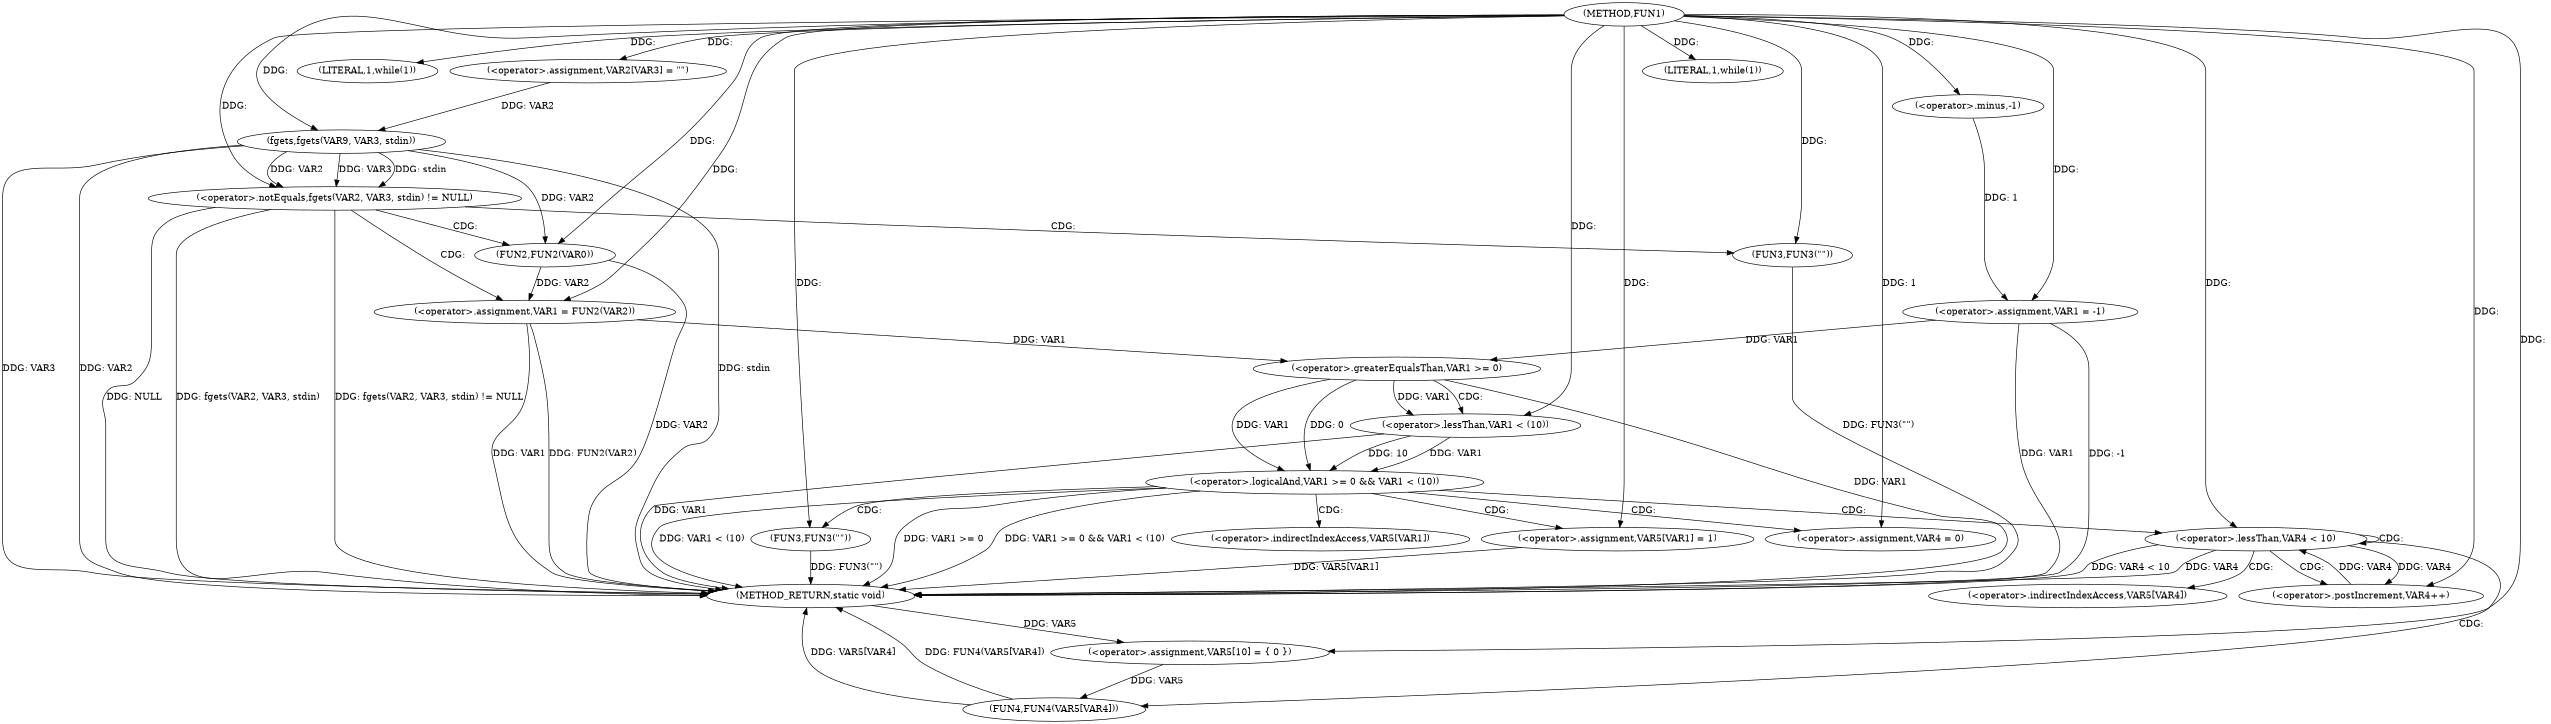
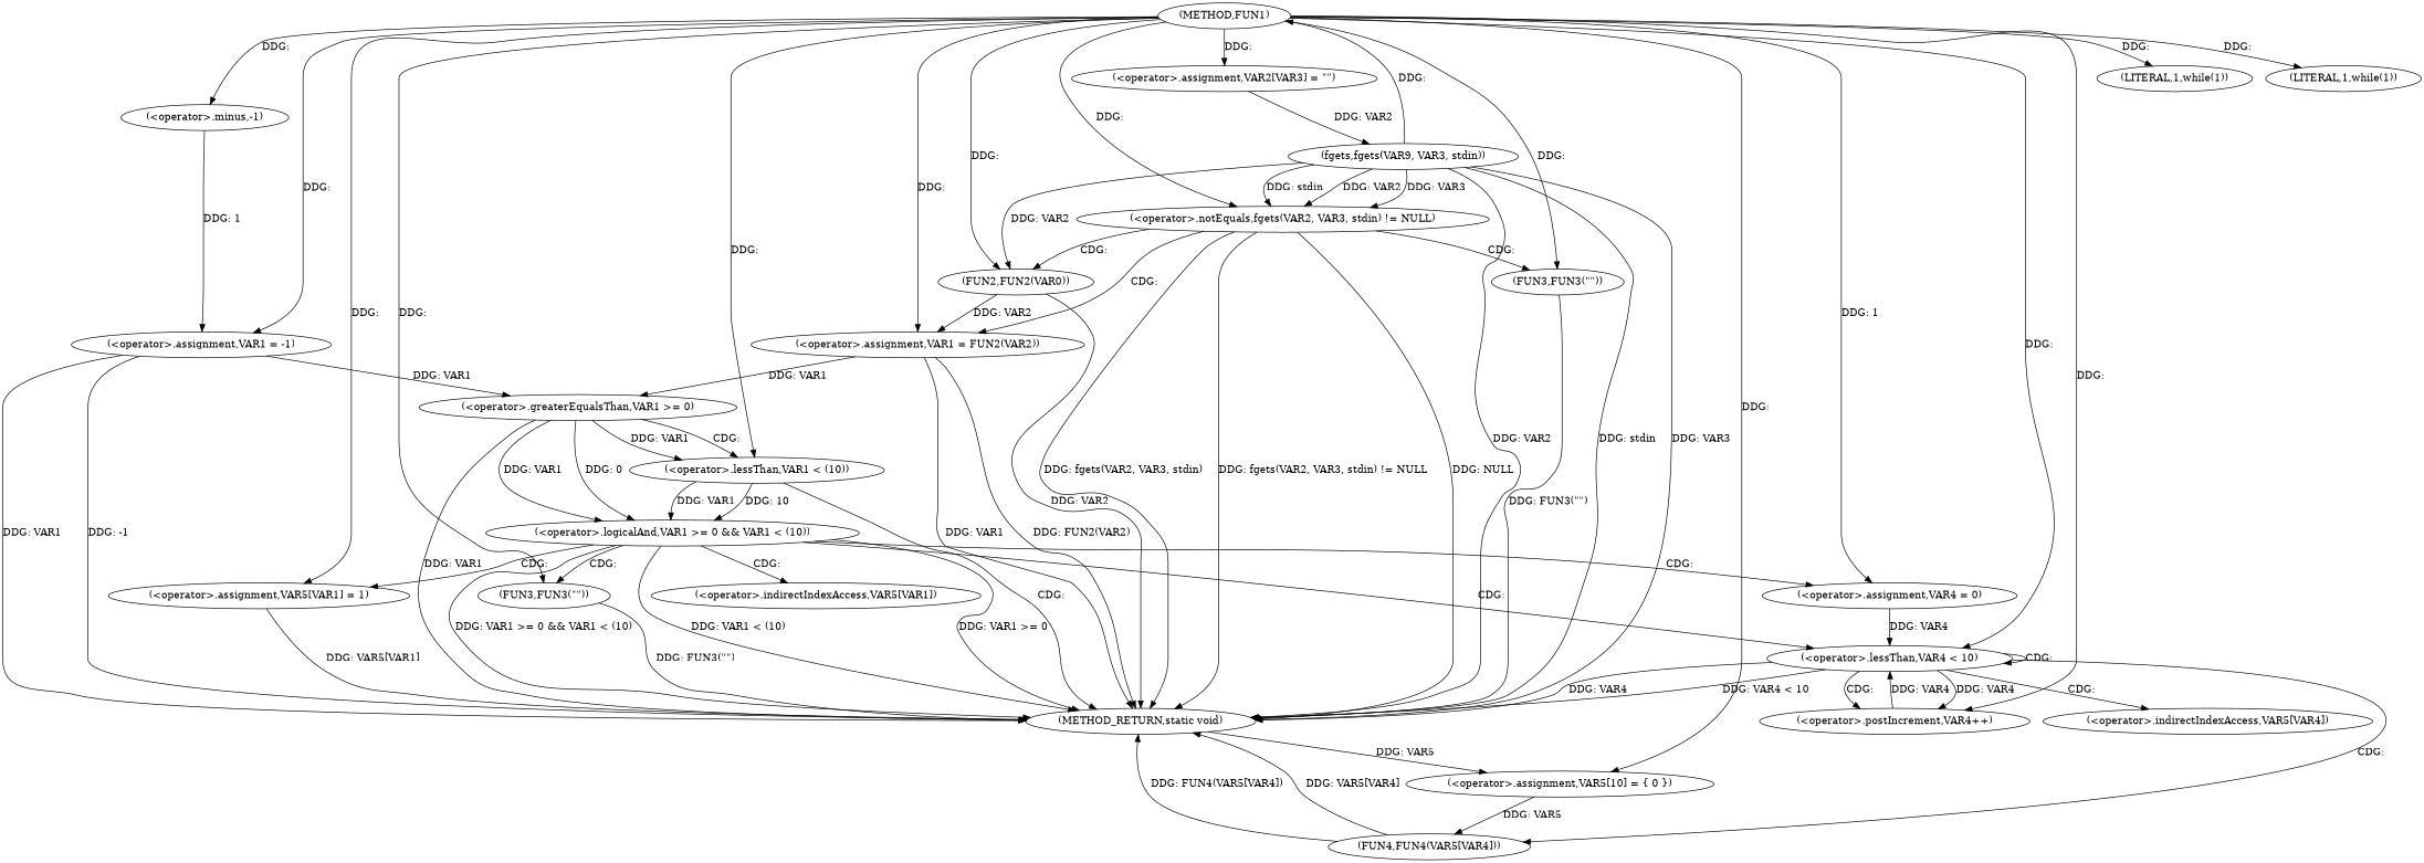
  digraph {
    n1 [label="(METHOD,FUN1)"]
    n2 [label="(<operator>.assignment,VAR1 = -1)"]
    n3 [label="(<operator>.minus,-1)"]
    n4 [label="(LITERAL,1,while(1))"]
    n5 [label="(<operator>.assignment,VAR2[VAR3] = \"\")"]
    n6 [label="(<operator>.notEquals,fgets(VAR2, VAR3, stdin) != NULL)"]
    n7 [label="(fgets,fgets(VAR9, VAR3, stdin))"]
    n8 [label="(<operator>.assignment,VAR1 = FUN2(VAR2))"]
    n9 [label="(FUN2,FUN2(VAR0))"]
    n10 [label="(FUN3,FUN3(\"\"))"]
    n11 [label="(LITERAL,1,while(1))"]
    n12 [label="(<operator>.assignment,VAR5[10] = { 0 })"]
    n13 [label="(<operator>.lessThan,VAR1 < (10))"]
    n14 [label="(<operator>.assignment,VAR5[VAR1] = 1)"]
    n15 [label="(<operator>.assignment,VAR4 = 0)"]
    n16 [label="(<operator>.lessThan,VAR4 < 10)"]
    n17 [label="(<operator>.postIncrement,VAR4++)"]
    n18 [label="(FUN3,FUN3(\"\"))"]
    n19 [label="(<operator>.greaterEqualsThan,VAR1 >= 0)"]
    n20 [label="(METHOD_RETURN,static void)"]
    n21 [label="(FUN4,FUN4(VAR5[VAR4]))"]
    n22 [label="(<operator>.logicalAnd,VAR1 >= 0 && VAR1 < (10))"]
    n23 [label="(<operator>.indirectIndexAccess,VAR5[VAR4])"]
    n24 [label="(<operator>.indirectIndexAccess,VAR5[VAR1])"]
    n1 -> n2 [label="DDG: "]
    n1 -> n3 [label="DDG: "]
    n1 -> n4 [label="DDG: "]
    n1 -> n5 [label="DDG: "]
    n1 -> n6 [label="DDG: "]
-   n1 -> n7 [label="DDG: "]
+   n7 -> n1 [label="DDG: "]
    n1 -> n8 [label="DDG: "]
    n1 -> n9 [label="DDG: "]
    n1 -> n10 [label="DDG: "]
    n1 -> n11 [label="DDG: "]
    n1 -> n12 [label="DDG: "]
    n1 -> n13 [label="DDG: "]
    n1 -> n14 [label="DDG: "]
    n1 -> n15 [label="DDG: 1"]
    n1 -> n16 [label="DDG: "]
    n1 -> n17 [label="DDG: "]
    n1 -> n18 [label="DDG: "]
    n2 -> n19 [label="DDG: VAR1"]
    n2 -> n20 [label="DDG: VAR1"]
    n2 -> n20 [label="DDG: -1"]
    n3 -> n2 [label="DDG: 1"]
    n5 -> n7 [label="DDG: VAR2"]
    n6 -> n8 [label="CDG: "]
    n6 -> n9 [label="CDG: "]
    n6 -> n10 [label="CDG: "]
    n6 -> n20 [label="DDG: NULL"]
    n6 -> n20 [label="DDG: fgets(VAR2, VAR3, stdin)"]
    n6 -> n20 [label="DDG: fgets(VAR2, VAR3, stdin) != NULL"]
    n7 -> n6 [label="DDG: VAR2"]
    n7 -> n6 [label="DDG: VAR3"]
    n7 -> n6 [label="DDG: stdin"]
    n7 -> n9 [label="DDG: VAR2"]
    n7 -> n20 [label="DDG: VAR2"]
    n7 -> n20 [label="DDG: stdin"]
    n7 -> n20 [label="DDG: VAR3"]
    n8 -> n19 [label="DDG: VAR1"]
    n8 -> n20 [label="DDG: FUN2(VAR2)"]
    n8 -> n20 [label="DDG: VAR1"]
    n9 -> n8 [label="DDG: VAR2"]
    n9 -> n20 [label="DDG: VAR2"]
    n10 -> n20 [label="DDG: FUN3(\"\")"]
    n12 -> n21 [label="DDG: VAR5"]
-   n13 -> n20 [label="DDG: VAR1"]
+   n13 -> n20 [label="CDG: "]
    n13 -> n22 [label="DDG: VAR1"]
    n13 -> n22 [label="DDG: 10"]
    n14 -> n20 [label="DDG: VAR5[VAR1]"]
+   n15 -> n16 [label="DDG: VAR4"]
    n16 -> n16 [label="CDG: "]
    n16 -> n17 [label="DDG: VAR4"]
    n16 -> n17 [label="CDG: "]
    n16 -> n20 [label="DDG: VAR4"]
    n16 -> n20 [label="DDG: VAR4 < 10"]
    n16 -> n21 [label="CDG: "]
    n16 -> n23 [label="CDG: "]
    n17 -> n16 [label="DDG: VAR4"]
    n18 -> n20 [label="DDG: FUN3(\"\")"]
    n19 -> n13 [label="DDG: VAR1"]
    n19 -> n13 [label="CDG: "]
    n19 -> n20 [label="DDG: VAR1"]
    n19 -> n22 [label="DDG: VAR1"]
    n19 -> n22 [label="DDG: 0"]
    n20 -> n12 [label="DDG: VAR5"]
    n21 -> n20 [label="DDG: FUN4(VAR5[VAR4])"]
    n21 -> n20 [label="DDG: VAR5[VAR4]"]
    n22 -> n14 [label="CDG: "]
    n22 -> n15 [label="CDG: "]
    n22 -> n16 [label="CDG: "]
    n22 -> n18 [label="CDG: "]
    n22 -> n20 [label="DDG: VAR1 >= 0"]
    n22 -> n20 [label="DDG: VAR1 >= 0 && VAR1 < (10)"]
    n22 -> n20 [label="DDG: VAR1 < (10)"]
    n22 -> n24 [label="CDG: "]
  }
